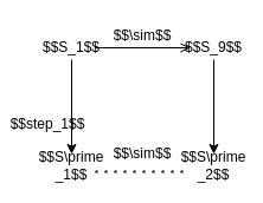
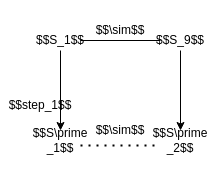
  <mxCell id="0" />
  <mxCell id="1" parent="0" />
  <mxCell id="2" value="" style="edgeStyle=orthogonalEdgeStyle;rounded=0;orthogonalLoop=1;jettySize=auto;html=1;" edge="1" parent="1" source="3" target="4"><mxGeometry relative="1" as="geometry" /></mxCell>
  <mxCell id="3" value="$$S_1$$" style="text;html=1;strokeColor=none;fillColor=none;align=center;verticalAlign=middle;whiteSpace=wrap;rounded=0;" vertex="1" parent="1"><mxGeometry x="40" y="30" width="40" height="20" as="geometry" /></mxCell>
  <mxCell id="4" value="$$S\prime&lt;br&gt;_1$$" style="text;html=1;strokeColor=none;fillColor=none;align=center;verticalAlign=middle;whiteSpace=wrap;rounded=0;" vertex="1" parent="1"><mxGeometry x="40" y="130" width="40" height="20" as="geometry" /></mxCell>
  <mxCell id="5" value="" style="edgeStyle=orthogonalEdgeStyle;rounded=0;orthogonalLoop=1;jettySize=auto;html=1;" edge="1" parent="1" source="6" target="8"><mxGeometry relative="1" as="geometry" /></mxCell>
  <mxCell id="6" value="$$S_9$$" style="text;html=1;strokeColor=none;fillColor=none;align=center;verticalAlign=middle;whiteSpace=wrap;rounded=0;" vertex="1" parent="1"><mxGeometry x="160" y="30" width="40" height="20" as="geometry" /></mxCell>
- <mxCell id="7" value="" style="endArrow=open;html=1;exitX=1;exitY=0.5;exitDx=0;exitDy=0;entryX=0;entryY=0.5;entryDx=0;entryDy=0;" edge="1" parent="1" source="3" target="6"><mxGeometry width="50" height="50" relative="1" as="geometry"><mxPoint x="180" y="160" as="sourcePoint" /><mxPoint x="230" y="110" as="targetPoint" /></mxGeometry></mxCell>
+ <mxCell id="7" value="" style="endArrow=none;html=1;exitX=1;exitY=0.5;exitDx=0;exitDy=0;entryX=0;entryY=0.5;entryDx=0;entryDy=0;" edge="1" parent="1" source="3" target="6"><mxGeometry width="50" height="50" relative="1" as="geometry"><mxPoint x="180" y="160" as="sourcePoint" /><mxPoint x="230" y="110" as="targetPoint" /></mxGeometry></mxCell>
  <mxCell id="8" value="$$S\prime&lt;br&gt;_2$$" style="text;html=1;strokeColor=none;fillColor=none;align=center;verticalAlign=middle;whiteSpace=wrap;rounded=0;" vertex="1" parent="1"><mxGeometry x="160" y="130" width="40" height="20" as="geometry" /></mxCell>
  <mxCell id="9" value="" style="endArrow=none;dashed=1;html=1;dashPattern=1 3;strokeWidth=2;exitX=1;exitY=0.75;exitDx=0;exitDy=0;entryX=0;entryY=0.75;entryDx=0;entryDy=0;" edge="1" parent="1" source="4" target="8"><mxGeometry width="50" height="50" relative="1" as="geometry"><mxPoint x="180" y="160" as="sourcePoint" /><mxPoint x="230" y="110" as="targetPoint" /></mxGeometry></mxCell>
  <mxCell id="10" value="$$step_1$$" style="text;html=1;strokeColor=none;fillColor=none;align=center;verticalAlign=middle;whiteSpace=wrap;rounded=0;" vertex="1" parent="1"><mxGeometry x="20" y="95" width="40" height="20" as="geometry" /></mxCell>
  <mxCell id="11" value="$$\sim$$" style="text;html=1;strokeColor=none;fillColor=none;align=center;verticalAlign=middle;whiteSpace=wrap;rounded=0;" vertex="1" parent="1"><mxGeometry x="100" y="20" width="40" height="20" as="geometry" /></mxCell>
  <mxCell id="12" value="$$\sim$$" style="text;html=1;strokeColor=none;fillColor=none;align=center;verticalAlign=middle;whiteSpace=wrap;rounded=0;" vertex="1" parent="1"><mxGeometry x="100" y="120" width="40" height="20" as="geometry" /></mxCell>
